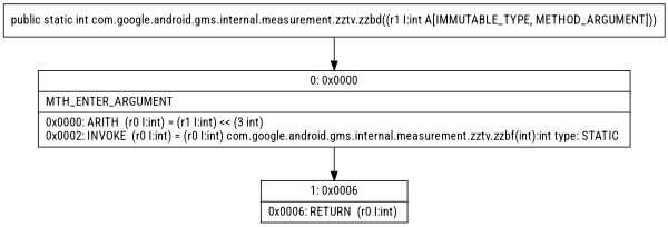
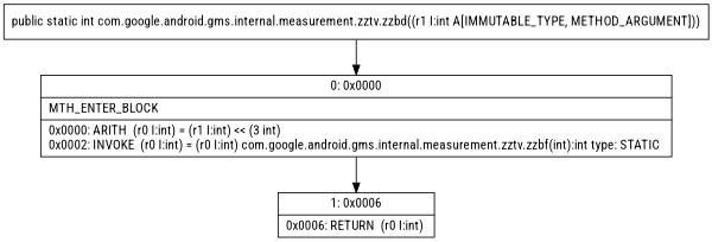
  digraph {
    fontname="Roboto Condensed"
    node [shape=record fontname="Roboto Condensed"]
    edge [fontname="Roboto Condensed"]
-   n1 [label="{0\:\ 0x0000|MTH_ENTER_ARGUMENT\l|0x0000: ARITH  (r0 I:int) = (r1 I:int) \<\< (3 int) \l0x0002: INVOKE  (r0 I:int) = (r0 I:int) com.google.android.gms.internal.measurement.zztv.zzbf(int):int type: STATIC \l}"]
+   n1 [label="{0\:\ 0x0000|MTH_ENTER_BLOCK\l|0x0000: ARITH  (r0 I:int) = (r1 I:int) \<\< (3 int) \l0x0002: INVOKE  (r0 I:int) = (r0 I:int) com.google.android.gms.internal.measurement.zztv.zzbf(int):int type: STATIC \l}"]
    n2 [label="{1\:\ 0x0006|0x0006: RETURN  (r0 I:int) \l}"]
    n3 [label="{public static int com.google.android.gms.internal.measurement.zztv.zzbd((r1 I:int A[IMMUTABLE_TYPE, METHOD_ARGUMENT])) }"]
    n1 -> n2
    n3 -> n1
  }
